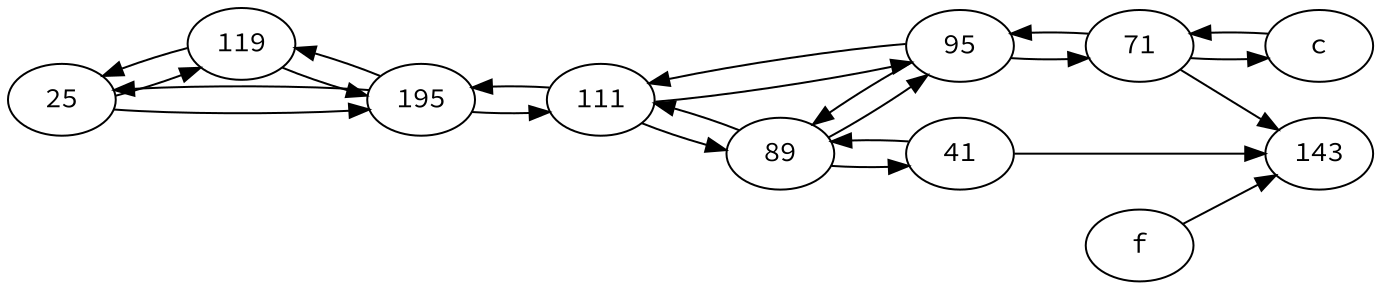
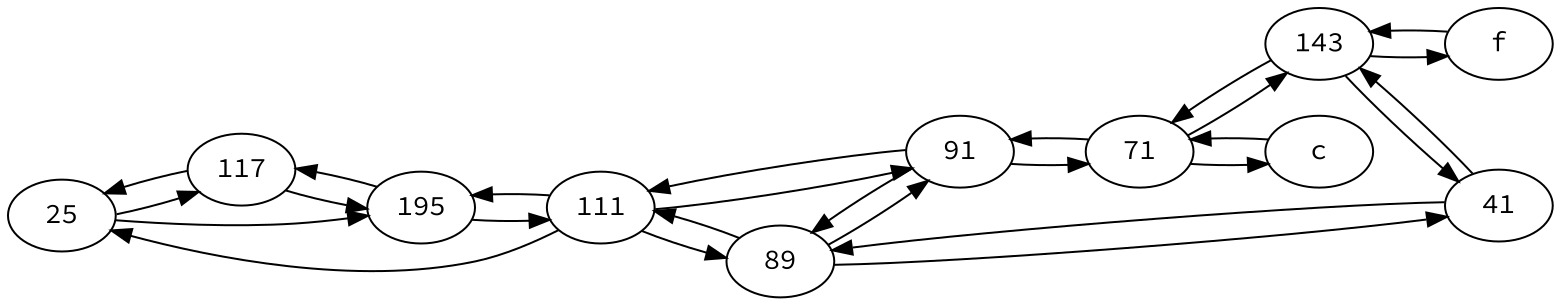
  digraph {
    fontname="Source Code Pro"
    rankdir=LR
    node [fontname="Source Code Pro"]
    edge [fontname="Source Code Pro"]
    n1 [label=25]
-   119
+   119 [label=117]
    n3 [label=195]
    n4 [label=111]
    143
    71
    f
    n8 [label=41]
-   95
+   95 [label=91]
    c
    n11 [label=89]
    n1 -> 119
    n1 -> n3
    119 -> n1
    119 -> n3
-   n3 -> n1
+   n4 -> n1
    n3 -> 119
    n3 -> n4
    n4 -> n3
    n4 -> 95
    n4 -> n11
+   143 -> 71
+   143 -> f
+   143 -> n8
    71 -> 143
    71 -> 95
    71 -> c
    f -> 143
    n8 -> 143
    n8 -> n11
    95 -> n4
    95 -> 71
    95 -> n11
    c -> 71
    n11 -> n4
    n11 -> n8
    n11 -> 95
  }
